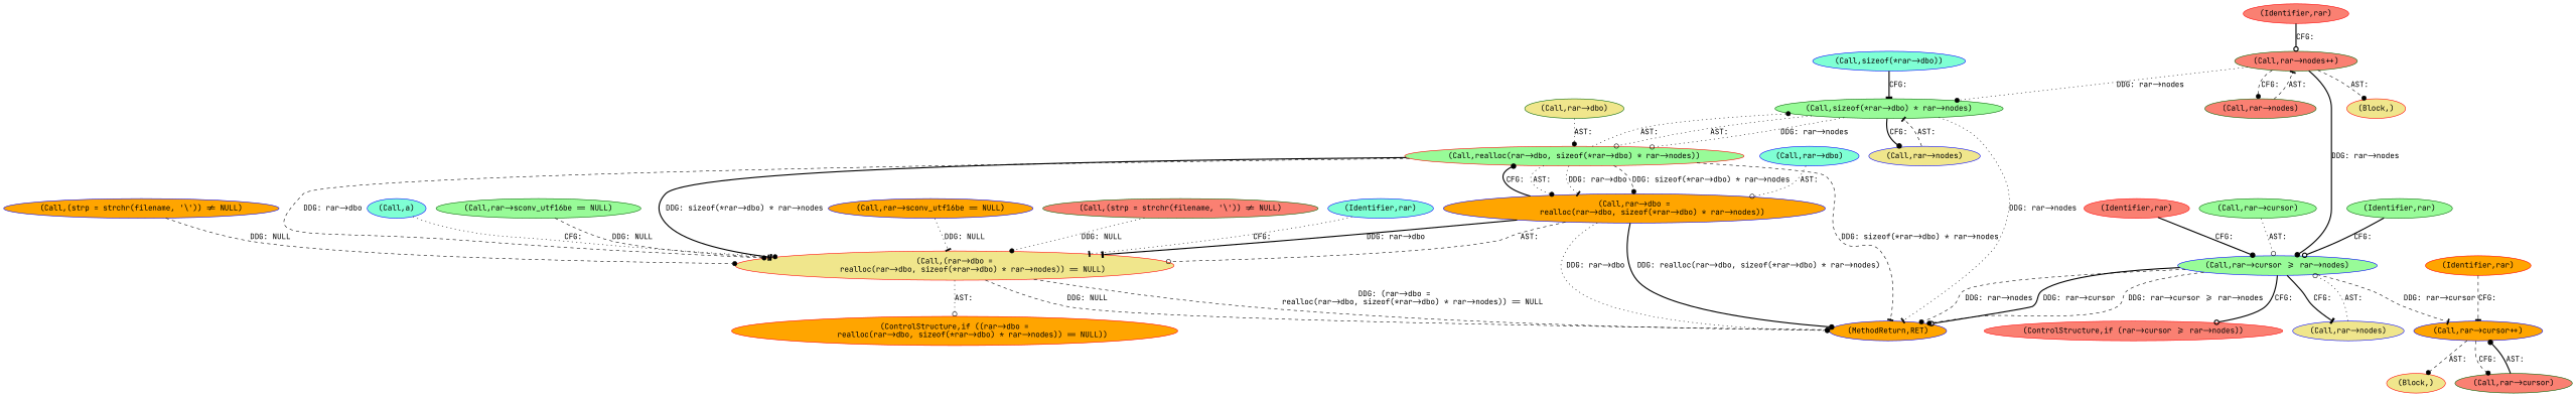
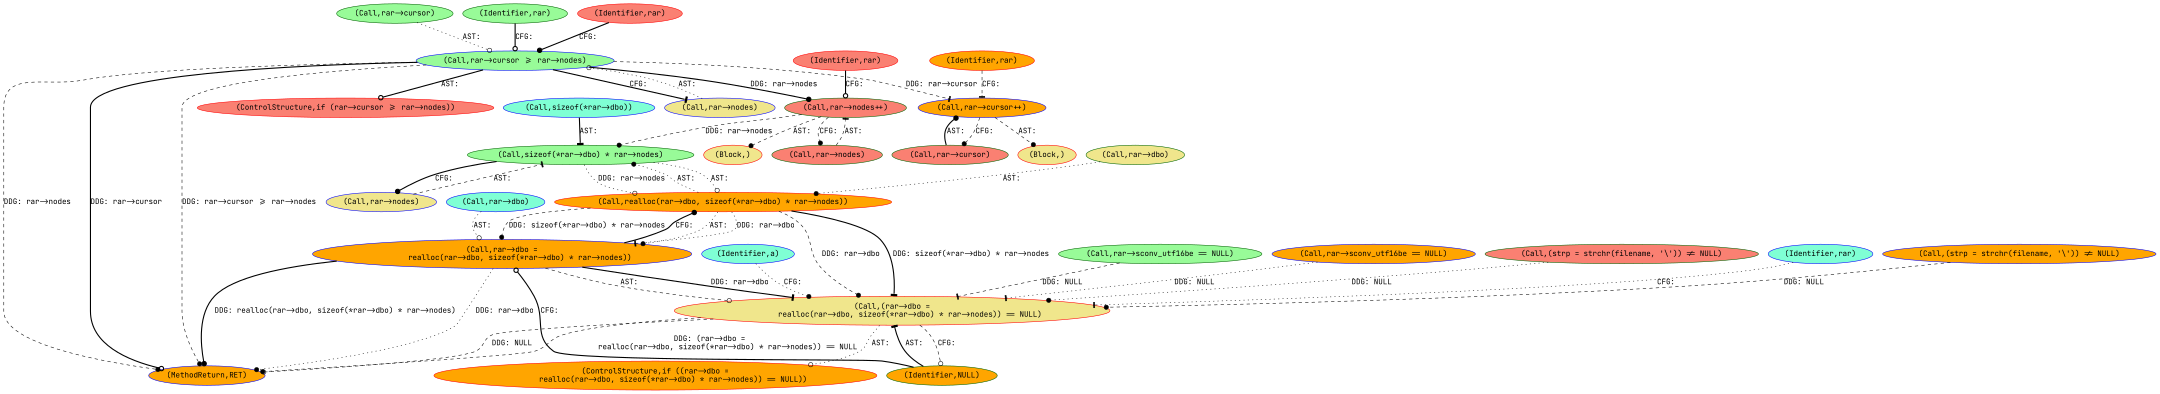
  digraph {
    fontname="JetBrains Mono"
    node [color=blue fillcolor=orange fontname="JetBrains Mono" style=filled]
    edge [arrowhead=dot fontname="JetBrains Mono" style=dashed]
    n1 [color=darkgreen fillcolor=palegreen label="(Call,sizeof(*rar->dbo) * rar->nodes)"]
-   n2 [color=red fillcolor=palegreen label="(Call,realloc(rar->dbo, sizeof(*rar->dbo) * rar->nodes))"]
+   n2 [color=red label="(Call,realloc(rar->dbo, sizeof(*rar->dbo) * rar->nodes))"]
    n3 [label="(MethodReturn,RET)"]
    n4 [fillcolor=khaki label="(Call,rar->nodes)"]
    n5 [color=red fillcolor=khaki label="(Call,(rar->dbo =\n        realloc(rar->dbo, sizeof(*rar->dbo) * rar->nodes)) == NULL)"]
    n6 [label="(Call,rar->dbo =\n        realloc(rar->dbo, sizeof(*rar->dbo) * rar->nodes))"]
    n7 [color=darkgreen fillcolor=salmon label="(Call,rar->nodes++)"]
    n8 [color=darkgreen fillcolor=salmon label="(Call,rar->nodes)"]
    n9 [color=red fillcolor=khaki label="(Block,)"]
    n10 [fillcolor=palegreen label="(Call,rar->cursor >= rar->nodes)"]
    n11 [color=red fillcolor=salmon label="(ControlStructure,if (rar->cursor >= rar->nodes))"]
    n12 [fillcolor=khaki label="(Call,rar->nodes)"]
    n13 [label="(Call,rar->cursor++)"]
    n14 [color=red fillcolor=khaki label="(Block,)"]
    n15 [color=darkgreen fillcolor=salmon label="(Call,rar->cursor)"]
    n16 [color=red label="(ControlStructure,if ((rar->dbo =\n        realloc(rar->dbo, sizeof(*rar->dbo) * rar->nodes)) == NULL))"]
-   n18 [fillcolor=aquamarine label="(Call,a)"]
+   n17 [color=darkgreen label="(Identifier,NULL)"]
+   n18 [fillcolor=aquamarine label="(Identifier,a)"]
    n19 [color=darkgreen fillcolor=palegreen label="(Call,rar->sconv_utf16be == NULL)"]
    n20 [color=red fillcolor=salmon label="(Identifier,rar)"]
    n21 [color=darkgreen fillcolor=palegreen label="(Call,rar->cursor)"]
    n22 [label="(Call,rar->sconv_utf16be == NULL)"]
    n23 [fillcolor=aquamarine label="(Call,rar->dbo)"]
    n24 [color=darkgreen fillcolor=khaki label="(Call,rar->dbo)"]
    n25 [color=darkgreen fillcolor=salmon label="(Call,(strp = strchr(filename, '\\')) != NULL)"]
    n26 [fillcolor=aquamarine label="(Identifier,rar)"]
    n27 [label="(Call,(strp = strchr(filename, '\\')) != NULL)"]
    n28 [fillcolor=aquamarine label="(Call,sizeof(*rar->dbo))"]
    n29 [color=darkgreen fillcolor=palegreen label="(Identifier,rar)"]
    n30 [color=red label="(Identifier,rar)"]
    n31 [color=red fillcolor=salmon label="(Identifier,rar)"]
    n1 -> n2 [arrowhead=odot label="AST: " style=dotted]
    n1 -> n2 [arrowhead=odot label="DDG: rar->nodes" style=dotted]
-   n1 -> n3 [arrowhead=tee label="DDG: rar->nodes" style=dotted]
    n1 -> n4 [label="CFG: " style=bold]
    n2 -> n1 [label="AST: " style=dotted]
-   n2 -> n3 [arrowhead=tee label="DDG: sizeof(*rar->dbo) * rar->nodes"]
    n2 -> n5 [label="DDG: rar->dbo"]
    n2 -> n5 [arrowhead=tee label="DDG: sizeof(*rar->dbo) * rar->nodes" style=bold]
    n2 -> n6 [label="AST: " style=dotted]
    n2 -> n6 [arrowhead=tee label="DDG: rar->dbo" style=dotted]
    n2 -> n6 [label="DDG: sizeof(*rar->dbo) * rar->nodes"]
    n4 -> n1 [arrowhead=tee label="AST: "]
    n5 -> n3 [label="DDG: (rar->dbo =\n        realloc(rar->dbo, sizeof(*rar->dbo) * rar->nodes)) == NULL"]
    n5 -> n3 [arrowhead=odot label="DDG: NULL"]
    n5 -> n16 [arrowhead=odot label="AST: " style=dotted]
+   n5 -> n17 [arrowhead=odot label="CFG: "]
    n6 -> n2 [label="CFG: " style=bold]
    n6 -> n3 [label="DDG: realloc(rar->dbo, sizeof(*rar->dbo) * rar->nodes)" style=bold]
    n6 -> n3 [label="DDG: rar->dbo" style=dotted]
    n6 -> n5 [arrowhead=odot label="AST: "]
    n6 -> n5 [arrowhead=tee label="DDG: rar->dbo" style=bold]
-   n7 -> n1 [label="DDG: rar->nodes" style=dotted]
+   n7 -> n1 [label="DDG: rar->nodes"]
    n7 -> n8 [label="CFG: "]
    n7 -> n9 [label="AST: "]
    n8 -> n7 [arrowhead=tee label="AST: "]
    n10 -> n3 [label="DDG: rar->cursor >= rar->nodes"]
    n10 -> n3 [label="DDG: rar->nodes"]
    n10 -> n3 [arrowhead=odot label="DDG: rar->cursor" style=bold]
-   n7 -> n10 [label="DDG: rar->nodes" style=bold]
-   n10 -> n11 [arrowhead=odot label="CFG: " style=bold]
+   n10 -> n7 [label="DDG: rar->nodes" style=bold]
+   n10 -> n11 [arrowhead=odot label="AST: " style=bold]
    n10 -> n12 [arrowhead=tee label="CFG: " style=bold]
    n10 -> n13 [arrowhead=tee label="DDG: rar->cursor"]
    n12 -> n10 [arrowhead=odot label="AST: " style=dotted]
    n13 -> n14 [label="AST: "]
    n13 -> n15 [label="CFG: "]
    n15 -> n13 [label="AST: " style=bold]
+   n17 -> n5 [arrowhead=tee label="AST: " style=bold]
+   n17 -> n6 [arrowhead=odot label="CFG: " style=bold]
    n18 -> n5 [label="CFG: " style=dotted]
    n19 -> n5 [arrowhead=tee label="DDG: NULL"]
    n20 -> n7 [arrowhead=odot label="CFG: " style=bold]
    n21 -> n10 [arrowhead=odot label="AST: " style=dotted]
    n22 -> n5 [arrowhead=tee label="DDG: NULL" style=dotted]
    n23 -> n6 [arrowhead=odot label="AST: " style=dotted]
    n24 -> n2 [label="AST: " style=dotted]
    n25 -> n5 [label="DDG: NULL" style=dotted]
    n26 -> n5 [arrowhead=tee label="CFG: " style=dotted]
    n27 -> n5 [label="DDG: NULL"]
-   n28 -> n1 [arrowhead=tee label="CFG: " style=bold]
+   n28 -> n1 [arrowhead=tee label="AST: " style=bold]
    n29 -> n10 [arrowhead=odot label="CFG: " style=bold]
    n30 -> n13 [arrowhead=tee label="CFG: "]
    n31 -> n10 [label="CFG: " style=bold]
  }
